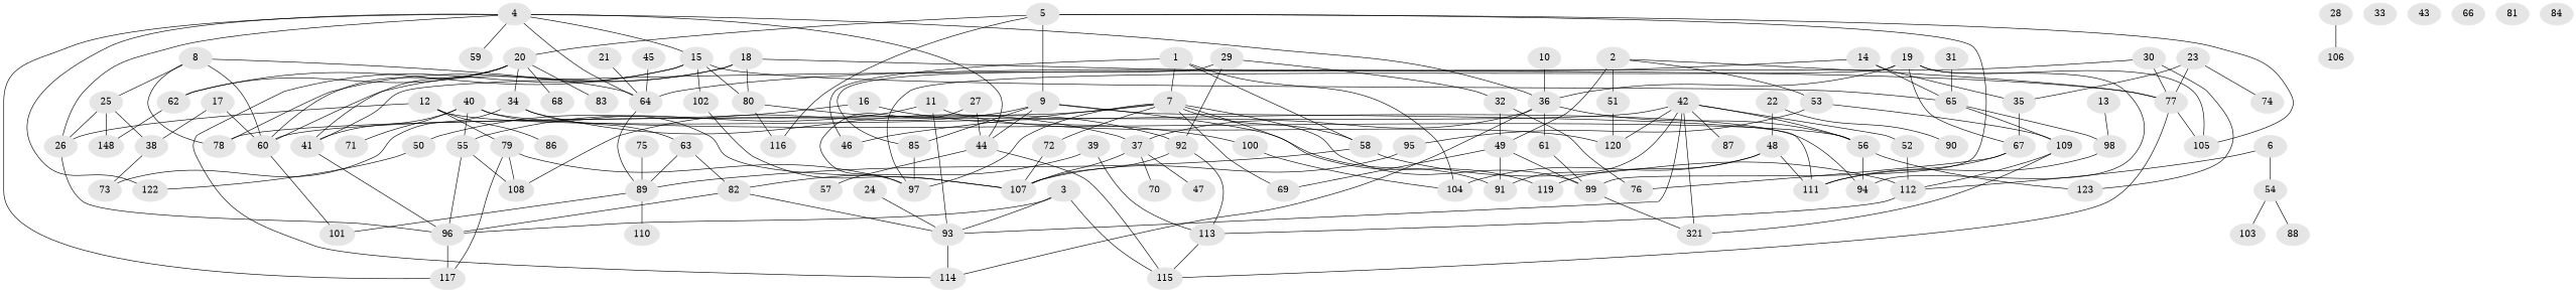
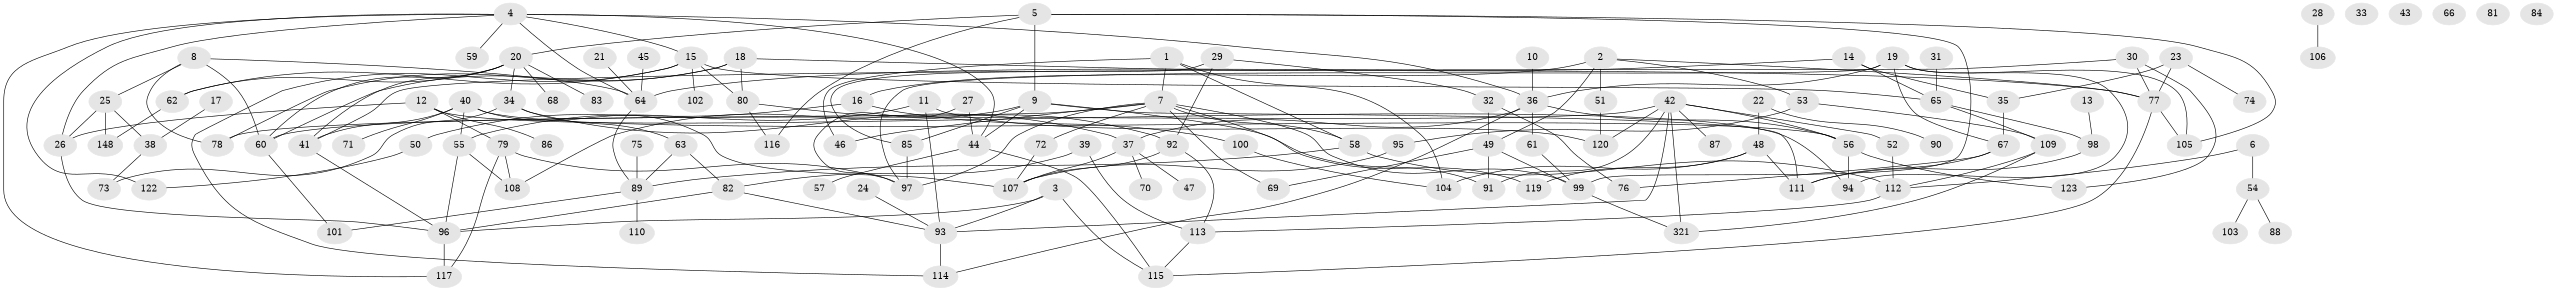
  graph {
    node [color=gray90 style=filled]
    1
    7
    46
    58
    104
    99
    69
    72
    78
    91
    97
    112
    89
    2
    16
    49
    51
    53
    77
    50
    100
    120
    95
    109
    115
    105
    3
    93
    96
    114
    117
    4
    15
    26
    36
    44
    59
    64
    122
    65
    62
    80
    102
    37
    56
    61
    57
    5
    9
    20
    116
    85
    108
    111
    119
    60
    34
    41
    68
    83
    n61 [label=321]
    6
    54
    88
    103
    113
    107
    8
    25
    38
    n71 [label=148]
    101
    67
    76
    10
    11
    55
    12
    79
    86
    94
    13
    98
    14
    35
    92
    17
    73
    18
    19
    63
    21
    22
    48
    90
    23
    74
    24
    27
    28
    106
    29
    32
    30
    123
    31
    33
    47
    70
    82
    39
    40
    71
    42
    52
    87
    43
    45
    110
    66
    75
    81
    84
    1 -- 7
    1 -- 46
    1 -- 58
    1 -- 104
    7 -- 46
    7 -- 58
    7 -- 99
    7 -- 69
    7 -- 72
    7 -- 78
    7 -- 91
    7 -- 97
    58 -- 112
    58 -- 89
    99 -- n61
    72 -- 107
    112 -- 113
    89 -- 101
    89 -- 110
+   2 -- 16
    2 -- 49
    2 -- 51
    2 -- 53
    2 -- 77
    16 -- 50
    16 -- 100
    49 -- 99
    49 -- 69
    49 -- 91
    51 -- 120
    53 -- 95
    53 -- 109
    77 -- 115
    77 -- 105
    50 -- 122
    100 -- 104
    95 -- 107
    109 -- 112
    109 -- n61
    3 -- 115
    3 -- 93
    3 -- 96
    93 -- 114
    96 -- 117
    4 -- 117
    4 -- 15
    4 -- 26
    4 -- 36
    4 -- 44
    4 -- 59
    4 -- 64
    4 -- 122
    15 -- 114
    15 -- 65
    15 -- 62
    15 -- 80
    15 -- 102
    26 -- 96
    36 -- 114
    36 -- 37
    36 -- 56
    36 -- 61
    44 -- 115
    44 -- 57
    64 -- 89
    65 -- 109
    65 -- 98
    62 -- n71
    80 -- 116
    80 -- 92
-   102 -- 107
    37 -- 107
    37 -- 47
    37 -- 70
    56 -- 94
    56 -- 123
    61 -- 99
    5 -- 99
    5 -- 105
    5 -- 9
    5 -- 20
    5 -- 116
    9 -- 44
    9 -- 85
    9 -- 108
    9 -- 111
    9 -- 119
    20 -- 62
    20 -- 60
    20 -- 34
    20 -- 41
    20 -- 68
    20 -- 83
    85 -- 97
    60 -- 101
    34 -- 37
    34 -- 73
    34 -- 63
    41 -- 96
    6 -- 112
    6 -- 54
    54 -- 88
    54 -- 103
    113 -- 115
    8 -- 78
    8 -- 64
    8 -- 60
    8 -- 25
    25 -- 26
    25 -- 38
    25 -- n71
    38 -- 73
    67 -- 111
    67 -- 76
    10 -- 36
    11 -- 120
    11 -- 93
    11 -- 55
    55 -- 96
    55 -- 108
    12 -- 26
    12 -- 79
    12 -- 86
    12 -- 94
    79 -- 97
    79 -- 117
    79 -- 108
    13 -- 98
    98 -- 111
    14 -- 64
    14 -- 65
    14 -- 35
    35 -- 67
    92 -- 113
    92 -- 107
-   17 -- 60
    17 -- 38
    18 -- 78
    18 -- 77
    18 -- 80
    18 -- 60
    19 -- 97
    19 -- 105
    19 -- 36
    19 -- 67
    19 -- 94
    63 -- 89
    63 -- 82
    21 -- 64
    22 -- 48
    22 -- 90
    48 -- 104
    48 -- 111
    48 -- 119
    23 -- 77
    23 -- 35
    23 -- 74
    24 -- 93
    27 -- 97
    27 -- 44
    28 -- 106
    29 -- 85
    29 -- 92
    29 -- 32
    32 -- 49
    32 -- 76
    30 -- 77
    30 -- 41
    30 -- 123
    31 -- 65
    82 -- 93
    82 -- 96
    39 -- 113
    39 -- 82
    40 -- 56
    40 -- 41
    40 -- 107
    40 -- 55
    40 -- 71
    42 -- 91
    42 -- 120
    42 -- 93
    42 -- 56
    42 -- 60
    42 -- n61
    42 -- 52
    42 -- 87
    52 -- 112
    45 -- 64
    75 -- 89
  }
